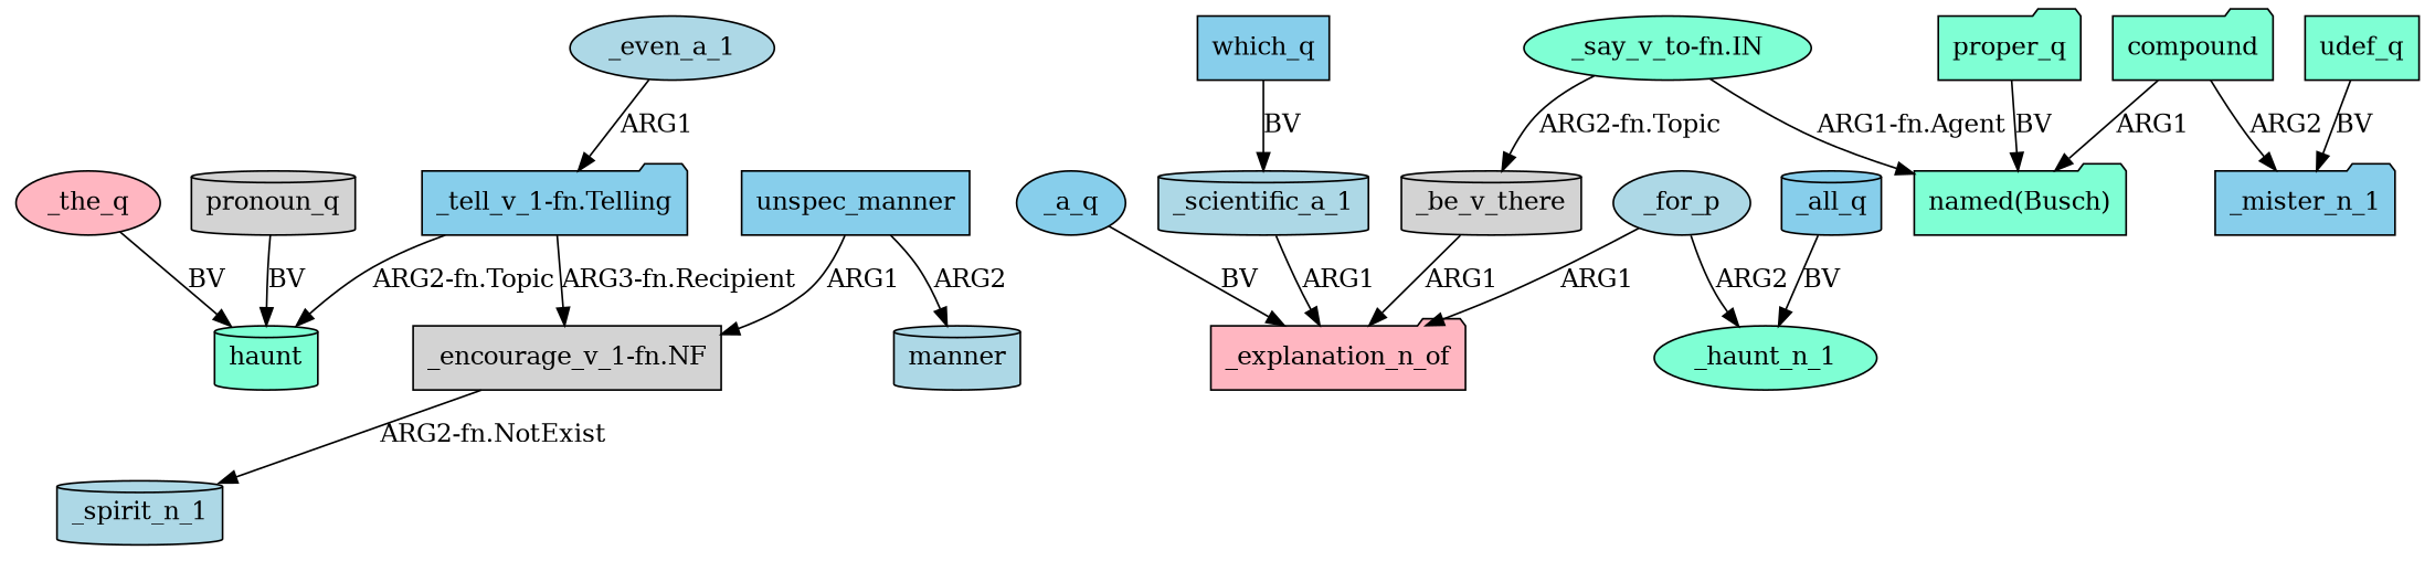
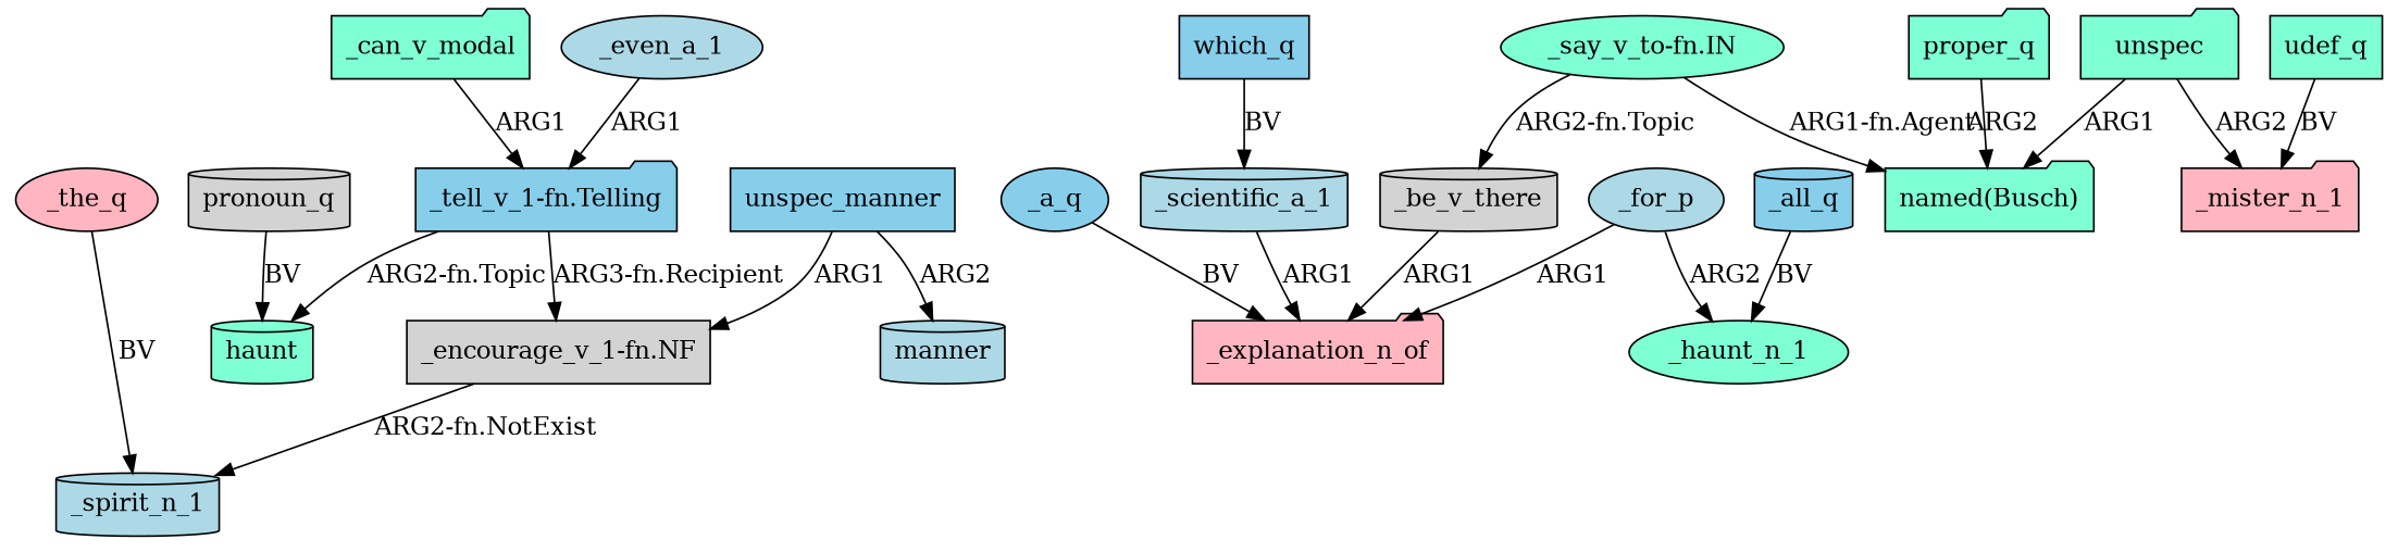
  digraph {
    node [fillcolor=aquamarine shape=cylinder style=filled]
    "_encourage_v_1-fn.NF" [fillcolor=lightgrey shape=box]
    _spirit_n_1 [fillcolor=lightblue]
    "_tell_v_1-fn.Telling" [fillcolor=skyblue shape=folder]
    n4 [label=haunt]
+   _can_v_modal [shape=folder]
    _a_q [fillcolor=skyblue shape=ellipse]
    _explanation_n_of [fillcolor=lightpink shape=folder]
    _even_a_1 [fillcolor=lightblue shape=ellipse]
    _the_q [fillcolor=lightpink shape=ellipse]
-   compound [shape=folder]
-   _mister_n_1 [fillcolor=skyblue shape=folder]
+   compound [shape=folder label=unspec]
+   _mister_n_1 [fillcolor=lightpink shape=folder]
    "named(Busch)" [shape=folder]
    unspec_manner [fillcolor=skyblue shape=box]
    manner [fillcolor=lightblue]
    udef_q [shape=box]
    which_q [fillcolor=skyblue shape=box]
    _scientific_a_1 [fillcolor=lightblue]
    _for_p [fillcolor=lightblue shape=ellipse]
    _haunt_n_1 [shape=ellipse]
    pronoun_q [fillcolor=lightgrey]
    "_say_v_to-fn.IN" [shape=ellipse]
    _be_v_there [fillcolor=lightgrey]
    _all_q [fillcolor=skyblue]
    proper_q [shape=folder]
    "_encourage_v_1-fn.NF" -> _spirit_n_1 [label="ARG2-fn.NotExist"]
    "_tell_v_1-fn.Telling" -> "_encourage_v_1-fn.NF" [label="ARG3-fn.Recipient"]
    "_tell_v_1-fn.Telling" -> n4 [label="ARG2-fn.Topic"]
+   _can_v_modal -> "_tell_v_1-fn.Telling" [label=ARG1]
    _a_q -> _explanation_n_of [label=BV]
    _even_a_1 -> "_tell_v_1-fn.Telling" [label=ARG1]
-   _the_q -> n4 [label=BV]
+   _the_q -> _spirit_n_1 [label=BV]
    compound -> _mister_n_1 [label=ARG2]
    compound -> "named(Busch)" [label=ARG1]
    unspec_manner -> "_encourage_v_1-fn.NF" [label=ARG1]
    unspec_manner -> manner [label=ARG2]
    udef_q -> _mister_n_1 [label=BV]
    which_q -> _scientific_a_1 [label=BV]
    _scientific_a_1 -> _explanation_n_of [label=ARG1]
    _for_p -> _explanation_n_of [label=ARG1]
    _for_p -> _haunt_n_1 [label=ARG2]
    pronoun_q -> n4 [label=BV]
    "_say_v_to-fn.IN" -> "named(Busch)" [label="ARG1-fn.Agent"]
    "_say_v_to-fn.IN" -> _be_v_there [label="ARG2-fn.Topic"]
    _be_v_there -> _explanation_n_of [label=ARG1]
    _all_q -> _haunt_n_1 [label=BV]
-   proper_q -> "named(Busch)" [label=BV]
+   proper_q -> "named(Busch)" [label=ARG2]
  }
